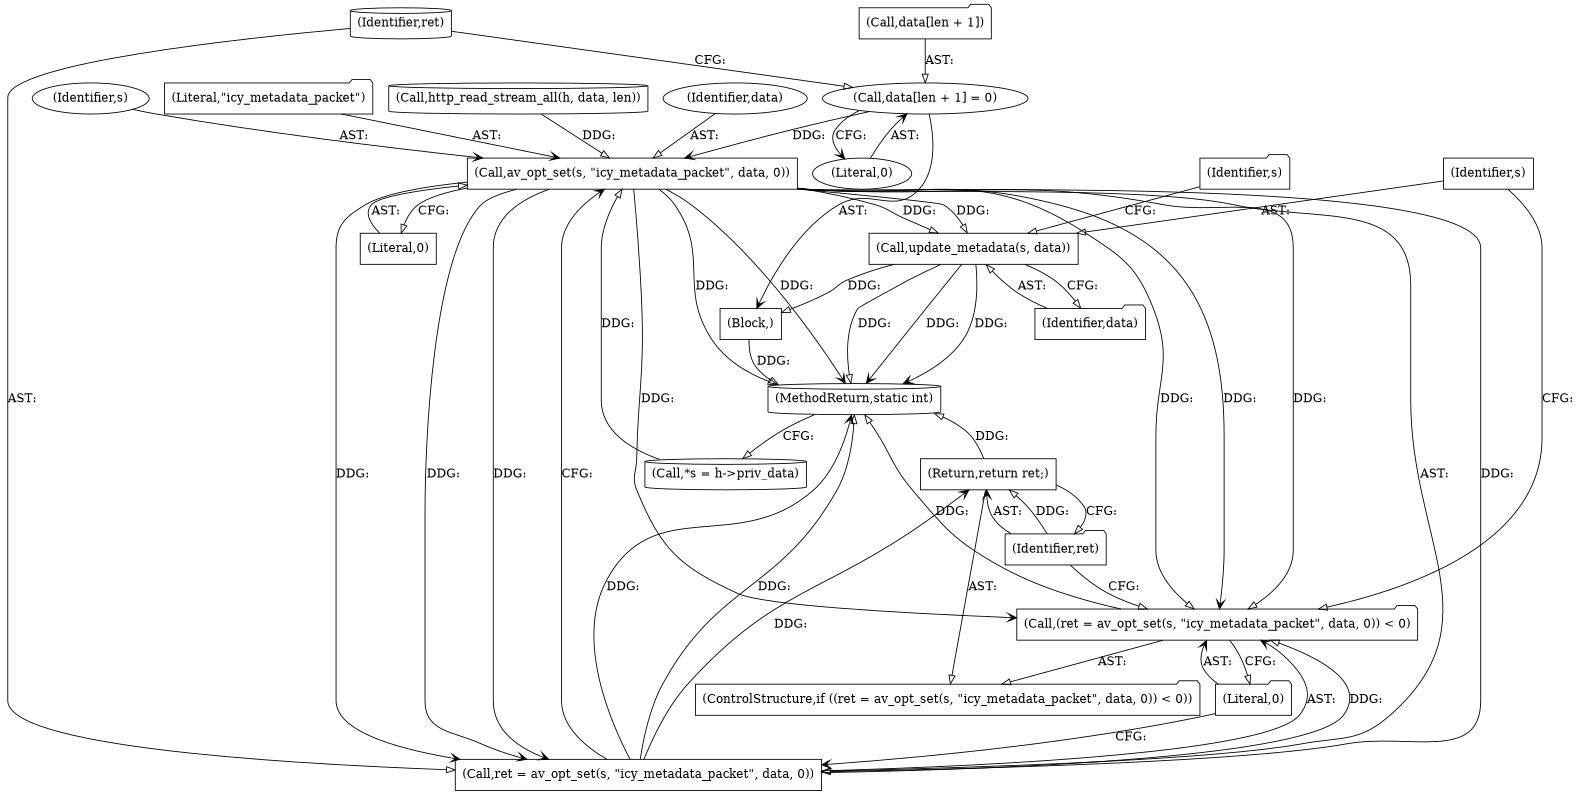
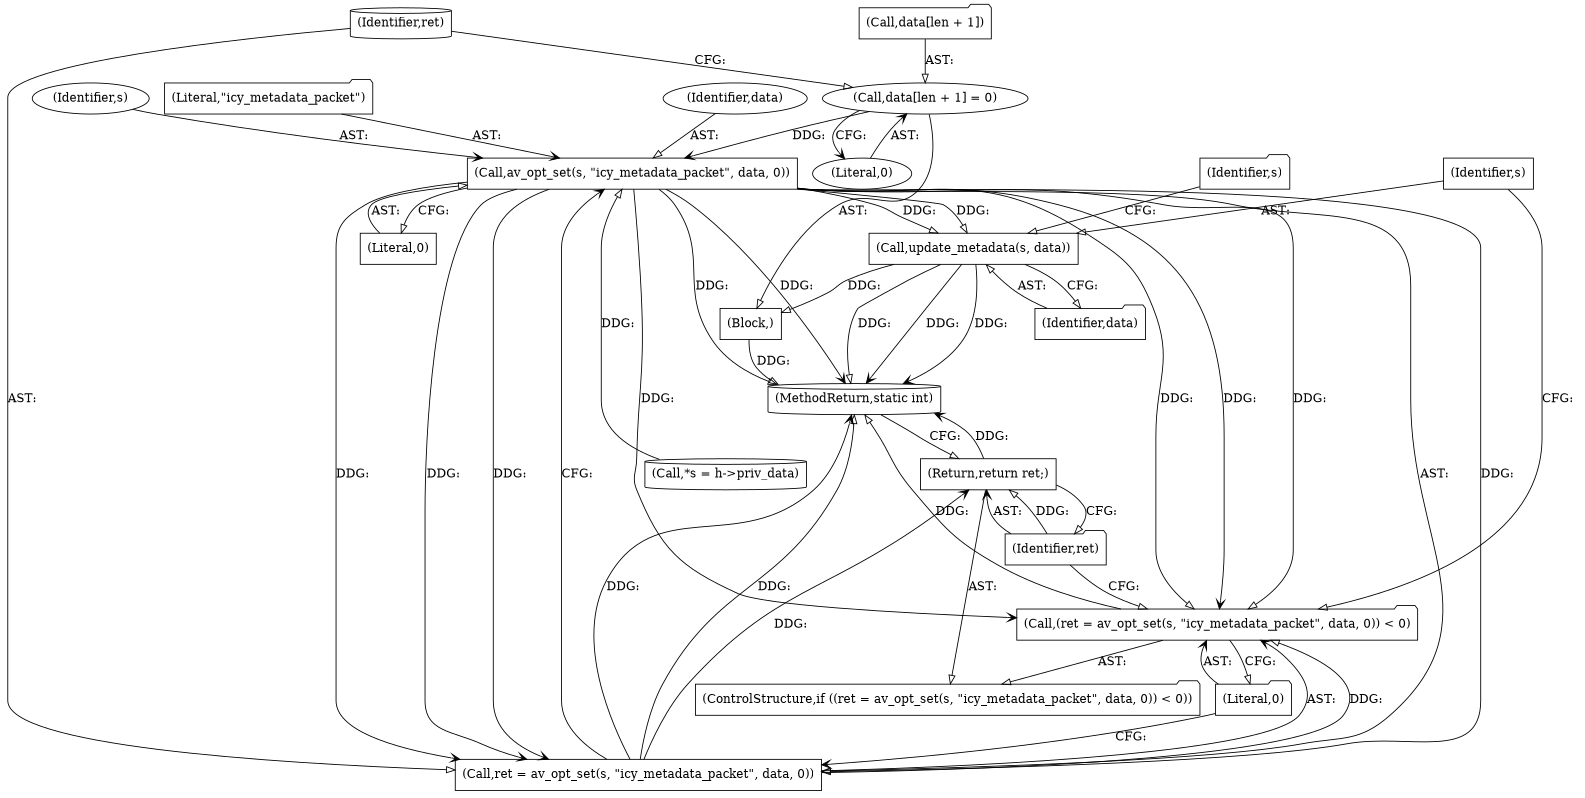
  digraph {
    node [shape=folder]
    edge [arrowhead=onormal]
    n1 [label="(Call,data[len + 1] = 0)" shape=ellipse]
    n2 [label="(Call,av_opt_set(s, \"icy_metadata_packet\", data, 0))" shape=box]
    n3 [label="(Block,)" shape=box]
    n4 [label="(Literal,0)" shape=ellipse]
    n5 [label="(Call,update_metadata(s, data))" shape=box]
    n6 [label="(MethodReturn,static int)" shape=cylinder]
    n7 [label="(Call,(ret = av_opt_set(s, \"icy_metadata_packet\", data, 0)) < 0)"]
    n8 [label="(Call,ret = av_opt_set(s, \"icy_metadata_packet\", data, 0))" shape=box]
    n9 [label="(Literal,0)" shape=box]
    n10 [label="(Identifier,data)"]
    n11 [label="(Return,return ret;)" shape=box]
    n12 [label="(ControlStructure,if ((ret = av_opt_set(s, \"icy_metadata_packet\", data, 0)) < 0))"]
    n13 [label="(Literal,0)"]
    n14 [label="(Identifier,ret)"]
    n15 [label="(Literal,\"icy_metadata_packet\")"]
    n16 [label="(Call,data[len + 1])"]
    n17 [label="(Call,*s = h->priv_data)" shape=cylinder]
-   n18 [label="(Call,http_read_stream_all(h, data, len))" shape=cylinder]
    n19 [label="(Identifier,ret)" shape=cylinder]
    n20 [label="(Identifier,s)" shape=box]
    n21 [label="(Identifier,s)"]
    n22 [label="(Identifier,data)" shape=ellipse]
    n23 [label="(Identifier,s)" shape=ellipse]
    n1 -> n2 [arrowhead=vee label="DDG: "]
-   n1 -> n3 [arrowhead=vee label="AST: "]
+   n1 -> n3 [label="AST: "]
    n1 -> n4 [arrowhead=vee label="CFG: "]
    n2 -> n5 [label="DDG: "]
    n2 -> n5 [label="DDG: "]
    n2 -> n6 [label="DDG: "]
    n2 -> n6 [arrowhead=vee label="DDG: "]
    n2 -> n7 [label="DDG: "]
    n2 -> n7 [arrowhead=vee label="DDG: "]
    n2 -> n7 [label="DDG: "]
    n2 -> n7 [arrowhead=vee label="DDG: "]
    n2 -> n8 [label="AST: "]
    n2 -> n8 [arrowhead=vee label="DDG: "]
    n2 -> n8 [arrowhead=vee label="DDG: "]
    n2 -> n8 [arrowhead=vee label="DDG: "]
    n2 -> n8 [label="DDG: "]
    n2 -> n9 [label="CFG: "]
    n3 -> n6 [label="DDG: "]
    n4 -> n1 [arrowhead=vee label="AST: "]
    n5 -> n3 [label="DDG: "]
    n5 -> n6 [label="DDG: "]
    n5 -> n6 [arrowhead=vee label="DDG: "]
    n5 -> n6 [arrowhead=vee label="DDG: "]
    n5 -> n10 [label="CFG: "]
-   n6 -> n17 [label="CFG: "]
+   n6 -> n11 [label="CFG: "]
    n7 -> n6 [label="DDG: "]
    n7 -> n12 [label="AST: "]
    n7 -> n13 [label="CFG: "]
    n8 -> n2 [arrowhead=vee label="CFG: "]
    n8 -> n6 [arrowhead=vee label="DDG: "]
    n8 -> n6 [label="DDG: "]
    n8 -> n7 [arrowhead=vee label="AST: "]
    n8 -> n7 [label="DDG: "]
    n8 -> n11 [arrowhead=vee label="DDG: "]
    n9 -> n2 [label="AST: "]
    n10 -> n5 [label="AST: "]
-   n11 -> n6 [label="DDG: "]
+   n11 -> n6 [arrowhead=vee label="DDG: "]
    n11 -> n12 [label="AST: "]
    n11 -> n14 [label="CFG: "]
    n13 -> n7 [arrowhead=vee label="AST: "]
    n13 -> n8 [arrowhead=vee label="CFG: "]
    n14 -> n7 [label="CFG: "]
    n14 -> n11 [arrowhead=vee label="AST: "]
    n14 -> n11 [label="DDG: "]
    n15 -> n2 [arrowhead=vee label="AST: "]
    n16 -> n1 [label="AST: "]
    n17 -> n2 [label="DDG: "]
-   n18 -> n2 [label="DDG: "]
    n19 -> n1 [label="CFG: "]
    n19 -> n8 [label="AST: "]
    n20 -> n5 [label="AST: "]
    n20 -> n7 [label="CFG: "]
    n21 -> n5 [label="CFG: "]
    n22 -> n2 [label="AST: "]
    n23 -> n2 [arrowhead=vee label="AST: "]
  }
